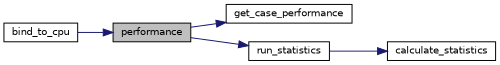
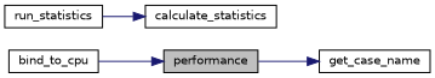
  digraph {
    rankdir=LR
    node [color=black fillcolor=white fontname=Helvetica fontsize=10 shape=record style=filled]
    edge [color=midnightblue fontname=Helvetica fontsize=10 labelfontname=Helvetica labelfontsize=10 style=solid]
    n1 [fillcolor=grey75 fontcolor=black height=0.2 label=performance width=0.4]
-   n2 [height=0.2 label=get_case_performance width=0.4]
+   n2 [height=0.2 label=get_case_name width=0.4]
    n3 [height=0.2 label=run_statistics width=0.4]
    n4 [height=0.2 label=bind_to_cpu width=0.4]
    n5 [height=0.2 label=calculate_statistics width=0.4]
    n1 -> n2
-   n1 -> n3
    n3 -> n5
    n4 -> n1
  }
